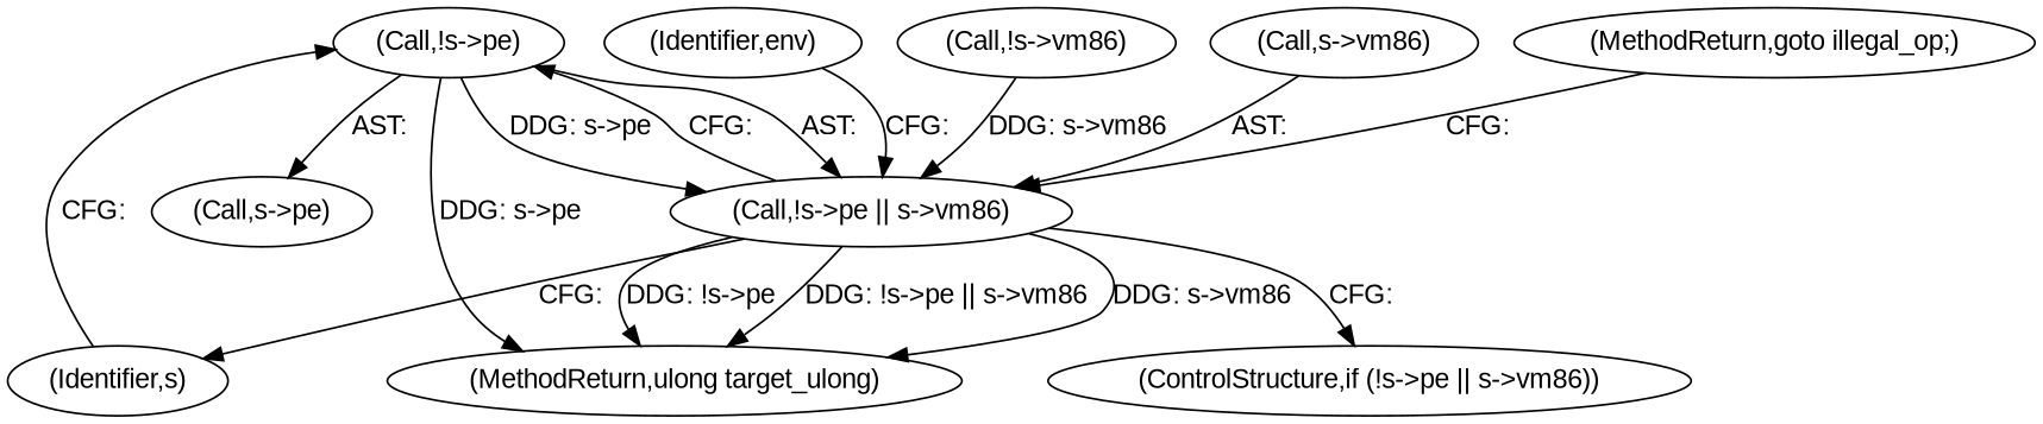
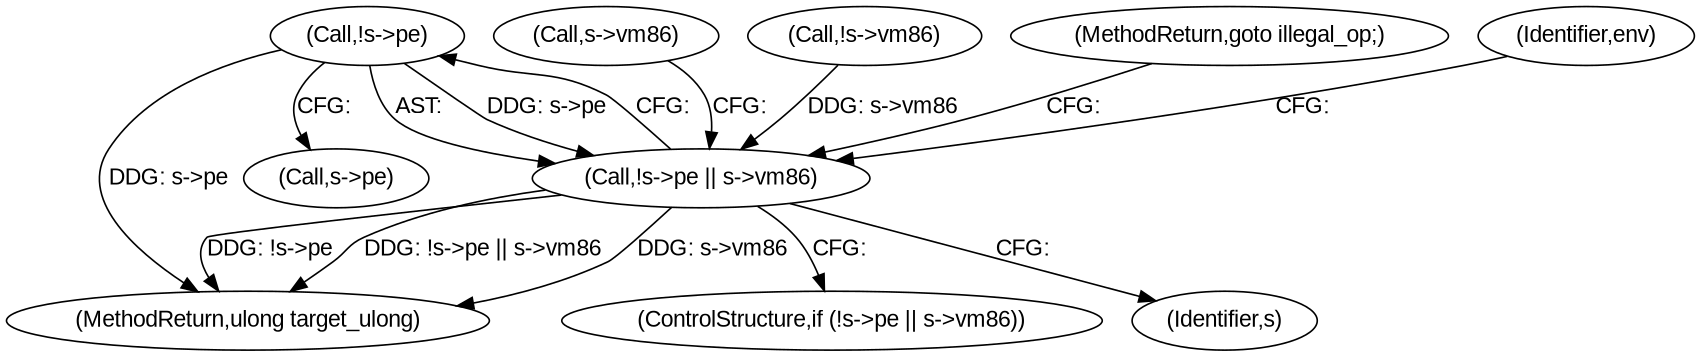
  digraph {
    fontname="Liberation Sans"
    node [fontname="Liberation Sans"]
    edge [fontname="Liberation Sans"]
    n1 [label="(Call,!s->pe)"]
    n2 [label="(Call,!s->pe || s->vm86)"]
    n3 [label="(Call,s->pe)"]
    n4 [label="(MethodReturn,ulong target_ulong)"]
    n5 [label="(ControlStructure,if (!s->pe || s->vm86))"]
    n6 [label="(Identifier,s)"]
    n7 [label="(Call,s->vm86)"]
    n8 [label="(Call,!s->vm86)"]
    n9 [label="(MethodReturn,goto illegal_op;)"]
    n10 [label="(Identifier,env)"]
    n1 -> n2 [label="AST: "]
    n1 -> n2 [label="DDG: s->pe"]
-   n1 -> n3 [label="AST: "]
+   n1 -> n3 [label="CFG: "]
    n1 -> n4 [label="DDG: s->pe"]
    n2 -> n1 [label="CFG: "]
    n2 -> n4 [label="DDG: s->vm86"]
    n2 -> n4 [label="DDG: !s->pe"]
    n2 -> n4 [label="DDG: !s->pe || s->vm86"]
    n2 -> n5 [label="CFG: "]
    n2 -> n6 [label="CFG: "]
-   n6 -> n1 [label="CFG: "]
-   n7 -> n2 [label="AST: "]
+   n7 -> n2 [label="CFG: "]
    n8 -> n2 [label="DDG: s->vm86"]
    n9 -> n2 [label="CFG: "]
    n10 -> n2 [label="CFG: "]
  }
